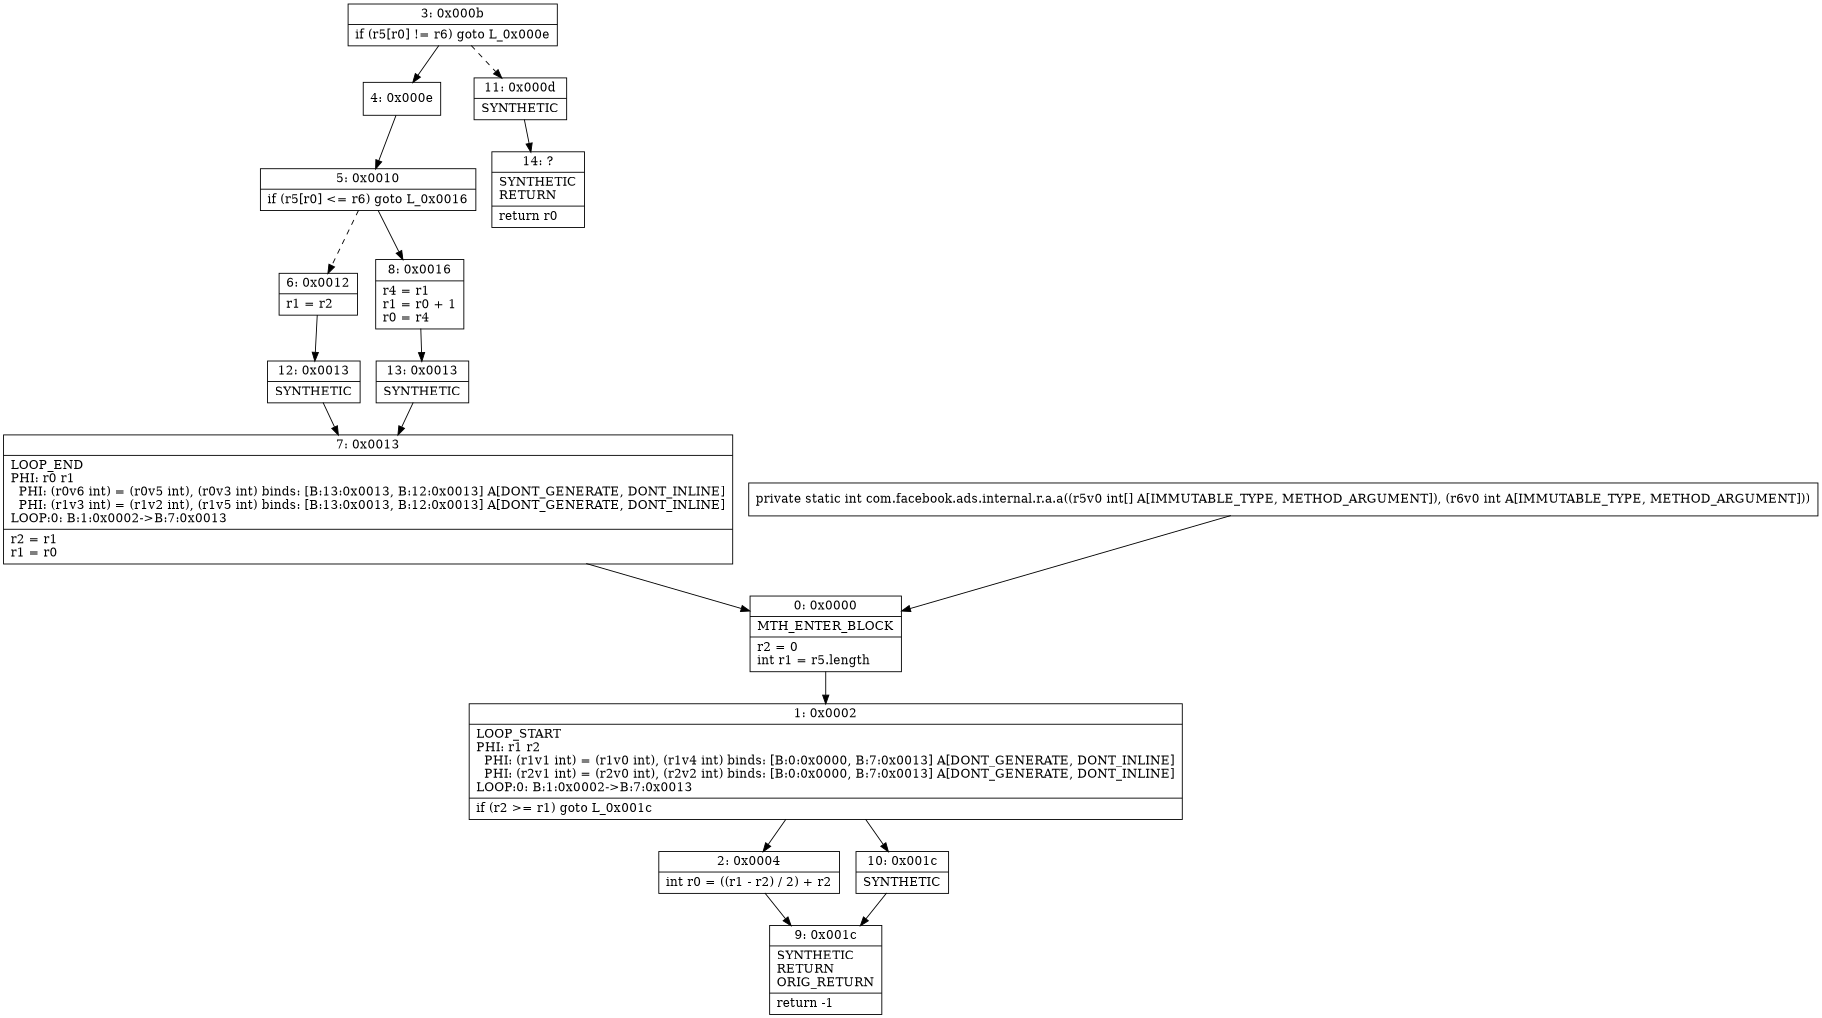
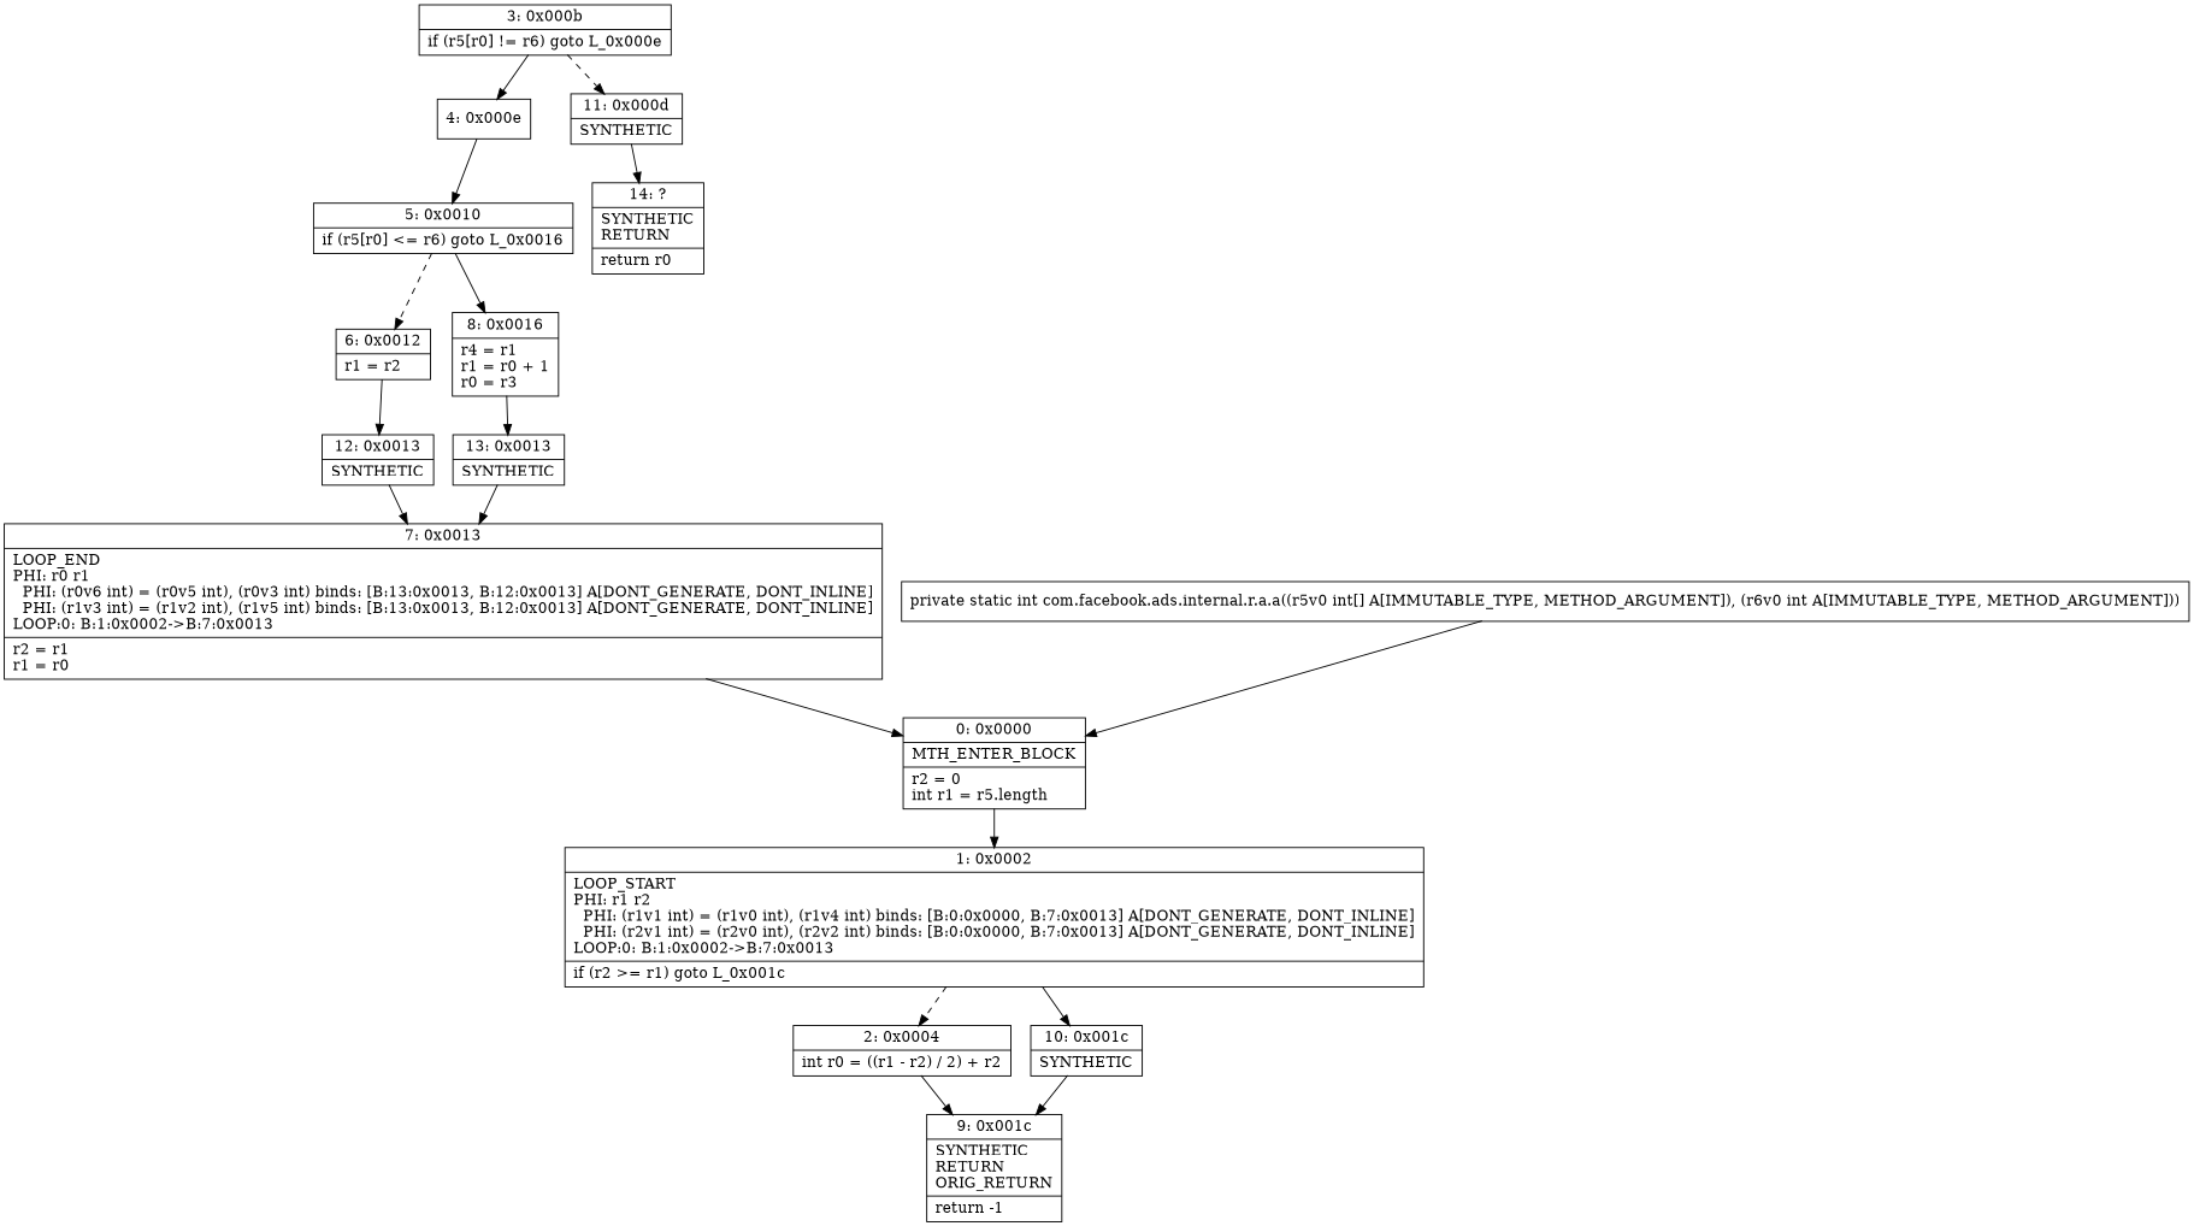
  digraph {
    node [shape=record]
    n1 [label="{0\:\ 0x0000|MTH_ENTER_BLOCK\l|r2 = 0\lint r1 = r5.length\l}"]
    n2 [label="{1\:\ 0x0002|LOOP_START\lPHI: r1 r2 \l  PHI: (r1v1 int) = (r1v0 int), (r1v4 int) binds: [B:0:0x0000, B:7:0x0013] A[DONT_GENERATE, DONT_INLINE]\l  PHI: (r2v1 int) = (r2v0 int), (r2v2 int) binds: [B:0:0x0000, B:7:0x0013] A[DONT_GENERATE, DONT_INLINE]\lLOOP:0: B:1:0x0002\-\>B:7:0x0013\l|if (r2 \>= r1) goto L_0x001c\l}"]
    n3 [label="{2\:\ 0x0004|int r0 = ((r1 \- r2) \/ 2) + r2\l}"]
    n4 [label="{10\:\ 0x001c|SYNTHETIC\l}"]
    n5 [label="{9\:\ 0x001c|SYNTHETIC\lRETURN\lORIG_RETURN\l|return \-1\l}"]
    n6 [label="{3\:\ 0x000b|if (r5[r0] != r6) goto L_0x000e\l}"]
    n7 [label="{4\:\ 0x000e}"]
    n8 [label="{11\:\ 0x000d|SYNTHETIC\l}"]
    n9 [label="{5\:\ 0x0010|if (r5[r0] \<= r6) goto L_0x0016\l}"]
    n10 [label="{14\:\ ?|SYNTHETIC\lRETURN\l|return r0\l}"]
    n11 [label="{6\:\ 0x0012|r1 = r2\l}"]
-   n12 [label="{8\:\ 0x0016|r4 = r1\lr1 = r0 + 1\lr0 = r4\l}"]
+   n12 [label="{8\:\ 0x0016|r4 = r1\lr1 = r0 + 1\lr0 = r3\l}"]
    n13 [label="{12\:\ 0x0013|SYNTHETIC\l}"]
    n14 [label="{13\:\ 0x0013|SYNTHETIC\l}"]
    n15 [label="{7\:\ 0x0013|LOOP_END\lPHI: r0 r1 \l  PHI: (r0v6 int) = (r0v5 int), (r0v3 int) binds: [B:13:0x0013, B:12:0x0013] A[DONT_GENERATE, DONT_INLINE]\l  PHI: (r1v3 int) = (r1v2 int), (r1v5 int) binds: [B:13:0x0013, B:12:0x0013] A[DONT_GENERATE, DONT_INLINE]\lLOOP:0: B:1:0x0002\-\>B:7:0x0013\l|r2 = r1\lr1 = r0\l}"]
    n16 [label="{private static int com.facebook.ads.internal.r.a.a((r5v0 int[] A[IMMUTABLE_TYPE, METHOD_ARGUMENT]), (r6v0 int A[IMMUTABLE_TYPE, METHOD_ARGUMENT])) }"]
    n1 -> n2
-   n2 -> n3 [style=solid]
+   n2 -> n3 [style=dashed]
    n2 -> n4
    n3 -> n5
    n4 -> n5
    n6 -> n7
    n6 -> n8 [style=dashed]
    n7 -> n9
    n8 -> n10
    n9 -> n11 [style=dashed]
    n9 -> n12
    n11 -> n13
    n12 -> n14
    n13 -> n15
    n14 -> n15
    n15 -> n1
    n16 -> n1
  }
